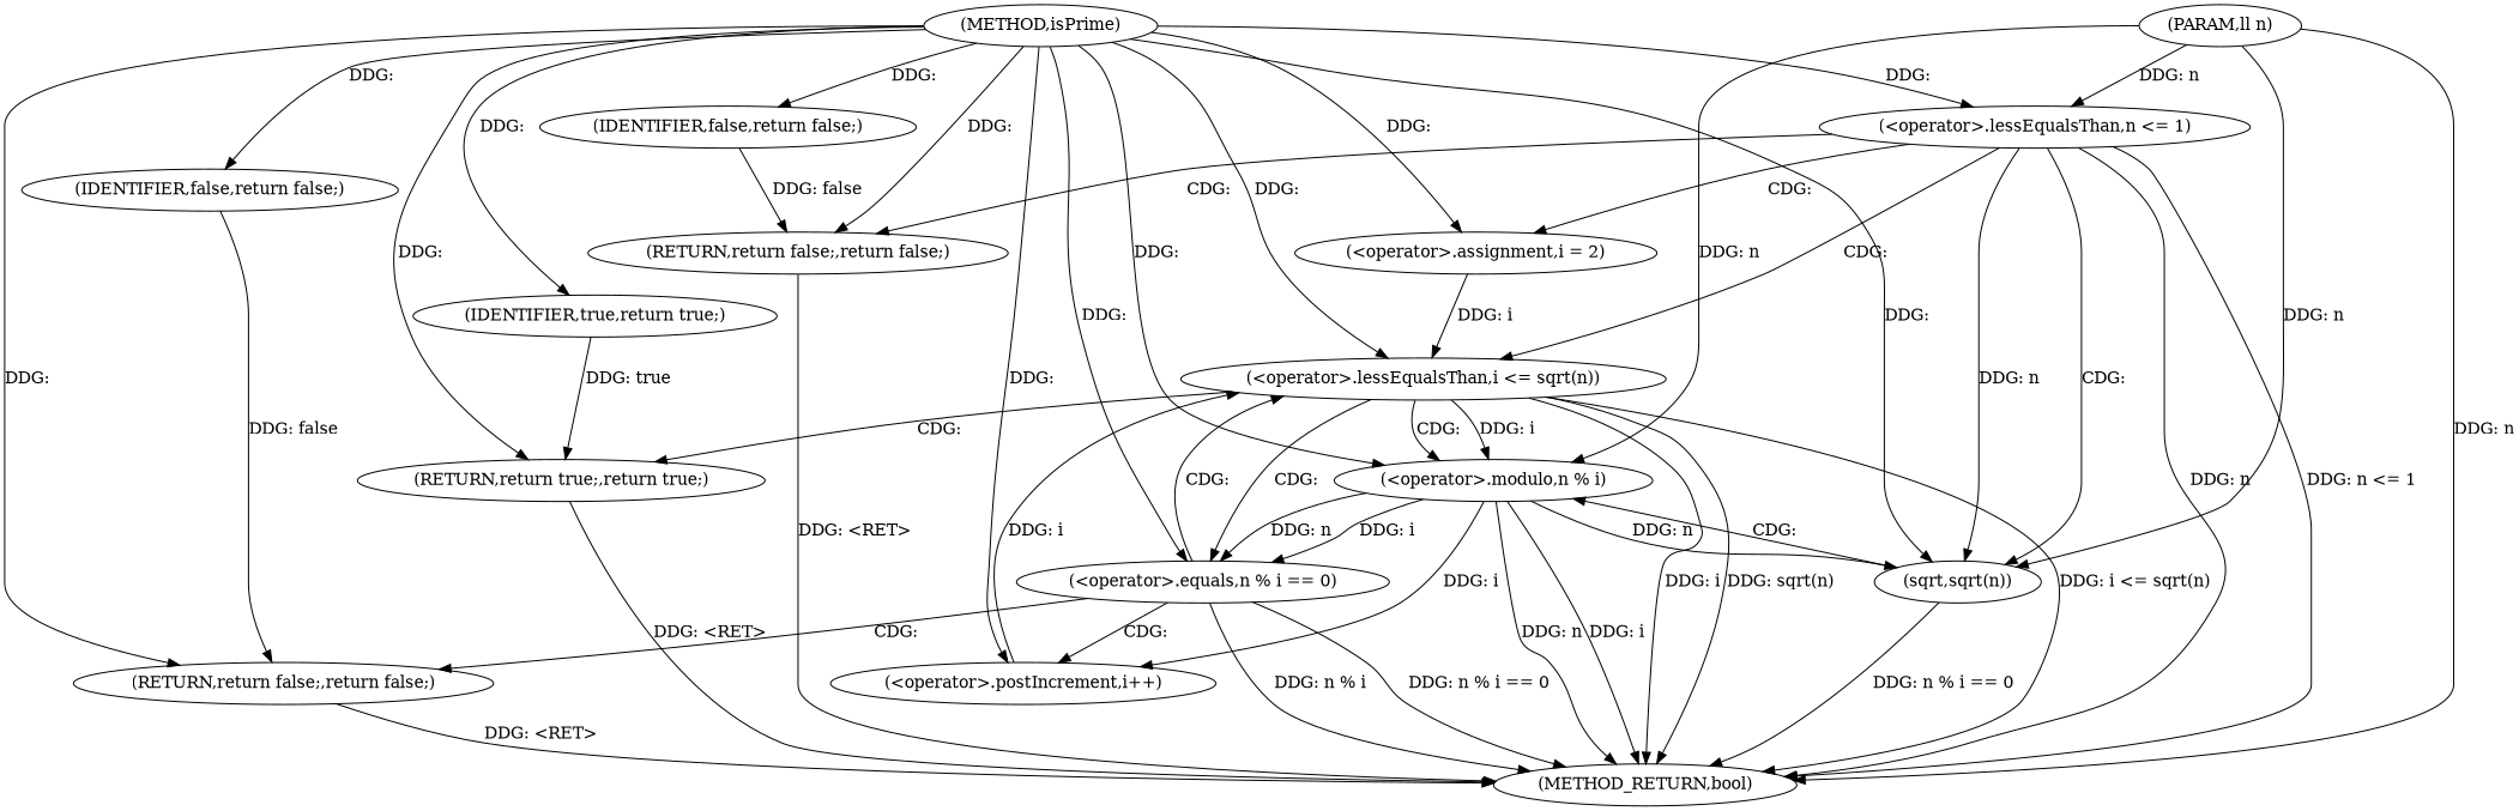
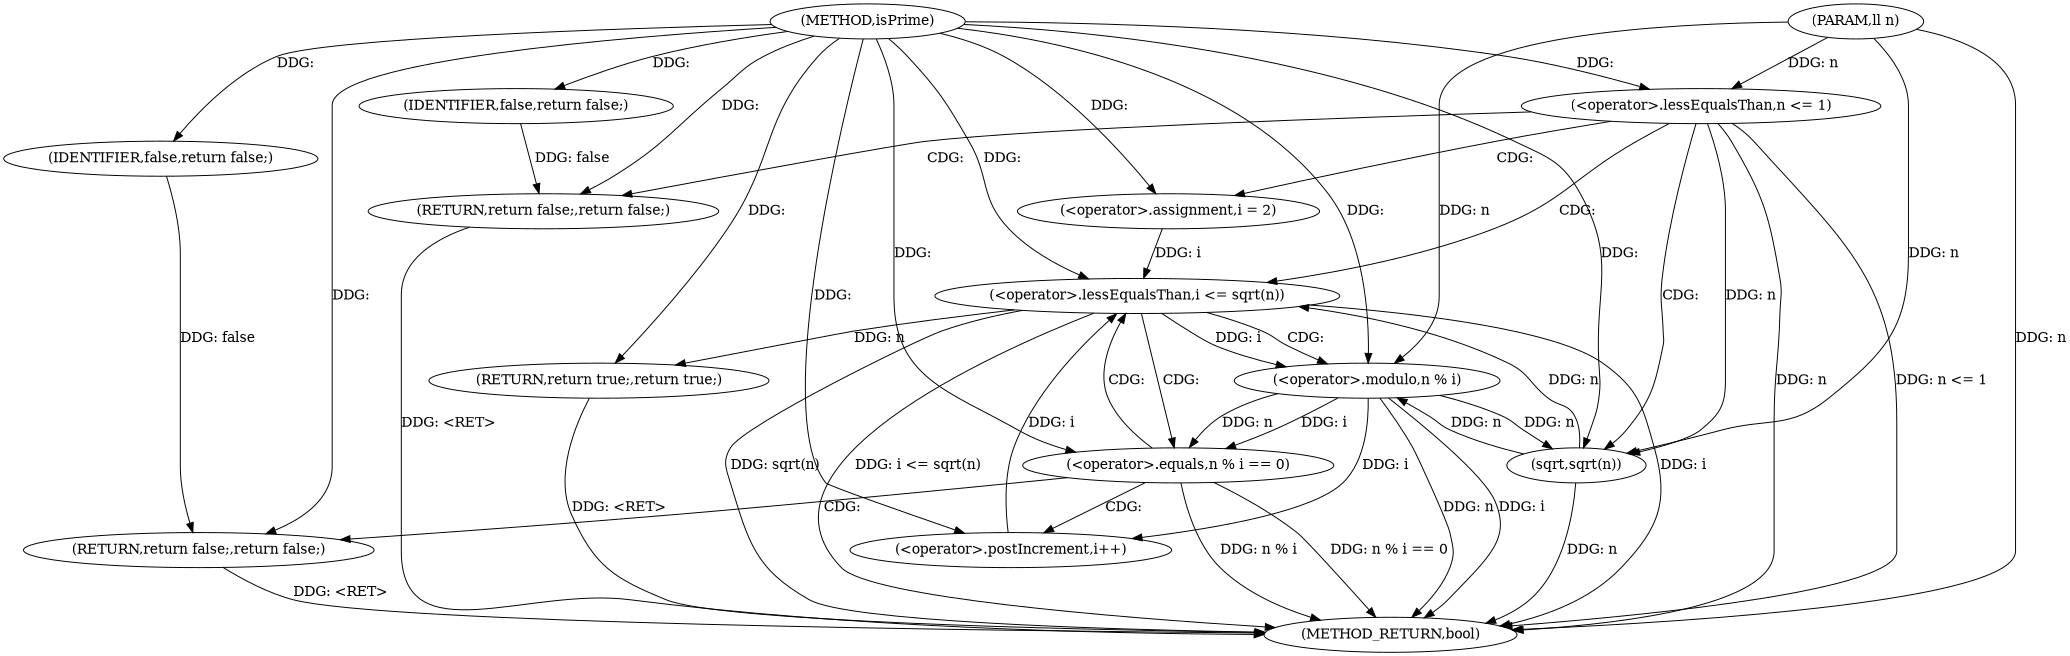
  digraph {
    n1 [label="(METHOD,isPrime)"]
    n2 [label="(RETURN,return true;,return true;)"]
    n3 [label="(<operator>.lessEqualsThan,n <= 1)"]
    n4 [label="(RETURN,return false;,return false;)"]
    n5 [label="(<operator>.assignment,i = 2)"]
    n6 [label="(<operator>.lessEqualsThan,i <= sqrt(n))"]
    n7 [label="(<operator>.postIncrement,i++)"]
-   n8 [label="(IDENTIFIER,true,return true;)"]
    n9 [label="(IDENTIFIER,false,return false;)"]
    n10 [label="(sqrt,sqrt(n))"]
    n11 [label="(<operator>.equals,n % i == 0)"]
    n12 [label="(RETURN,return false;,return false;)"]
    n13 [label="(IDENTIFIER,false,return false;)"]
    n14 [label="(<operator>.modulo,n % i)"]
    n15 [label="(PARAM,ll n)"]
    n16 [label="(METHOD_RETURN,bool)"]
    n1 -> n2 [label="DDG: "]
    n1 -> n3 [label="DDG: "]
    n1 -> n4 [label="DDG: "]
    n1 -> n5 [label="DDG: "]
    n1 -> n6 [label="DDG: "]
    n1 -> n7 [label="DDG: "]
-   n1 -> n8 [label="DDG: "]
    n1 -> n9 [label="DDG: "]
    n1 -> n10 [label="DDG: "]
    n1 -> n11 [label="DDG: "]
    n1 -> n12 [label="DDG: "]
    n1 -> n13 [label="DDG: "]
    n1 -> n14 [label="DDG: "]
    n2 -> n16 [label="DDG: <RET>"]
    n3 -> n4 [label="CDG: "]
    n3 -> n5 [label="CDG: "]
    n3 -> n6 [label="CDG: "]
    n3 -> n10 [label="DDG: n"]
    n3 -> n10 [label="CDG: "]
    n3 -> n16 [label="DDG: n"]
    n3 -> n16 [label="DDG: n <= 1"]
    n4 -> n16 [label="DDG: <RET>"]
    n5 -> n6 [label="DDG: i"]
-   n6 -> n2 [label="CDG: "]
+   n6 -> n2 [label="DDG: n"]
    n6 -> n11 [label="CDG: "]
    n6 -> n14 [label="DDG: i"]
    n6 -> n14 [label="CDG: "]
    n6 -> n16 [label="DDG: i"]
    n6 -> n16 [label="DDG: sqrt(n)"]
    n6 -> n16 [label="DDG: i <= sqrt(n)"]
    n7 -> n6 [label="DDG: i"]
-   n8 -> n2 [label="DDG: true"]
    n9 -> n4 [label="DDG: false"]
-   n10 -> n14 [label="CDG: "]
-   n10 -> n16 [label="DDG: n % i == 0"]
+   n10 -> n6 [label="DDG: n"]
+   n10 -> n14 [label="DDG: n"]
+   n10 -> n16 [label="DDG: n"]
    n11 -> n6 [label="CDG: "]
    n11 -> n7 [label="CDG: "]
    n11 -> n12 [label="CDG: "]
    n11 -> n16 [label="DDG: n % i"]
    n11 -> n16 [label="DDG: n % i == 0"]
    n12 -> n16 [label="DDG: <RET>"]
    n13 -> n12 [label="DDG: false"]
    n14 -> n7 [label="DDG: i"]
    n14 -> n10 [label="DDG: n"]
    n14 -> n11 [label="DDG: n"]
    n14 -> n11 [label="DDG: i"]
    n14 -> n16 [label="DDG: n"]
    n14 -> n16 [label="DDG: i"]
    n15 -> n3 [label="DDG: n"]
    n15 -> n10 [label="DDG: n"]
    n15 -> n14 [label="DDG: n"]
    n15 -> n16 [label="DDG: n"]
  }
